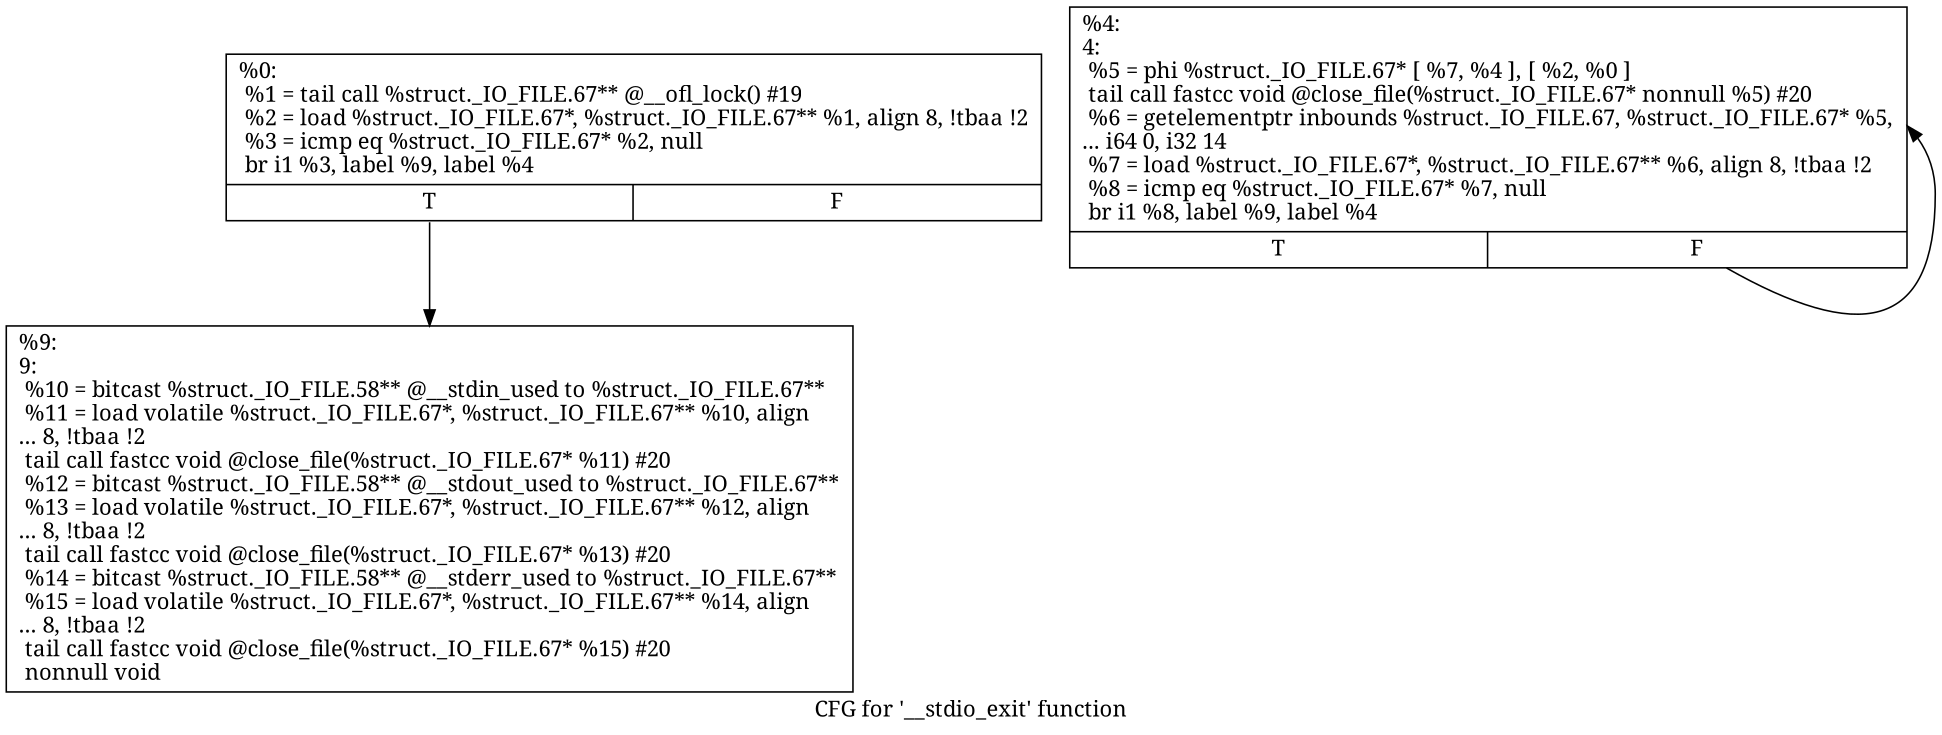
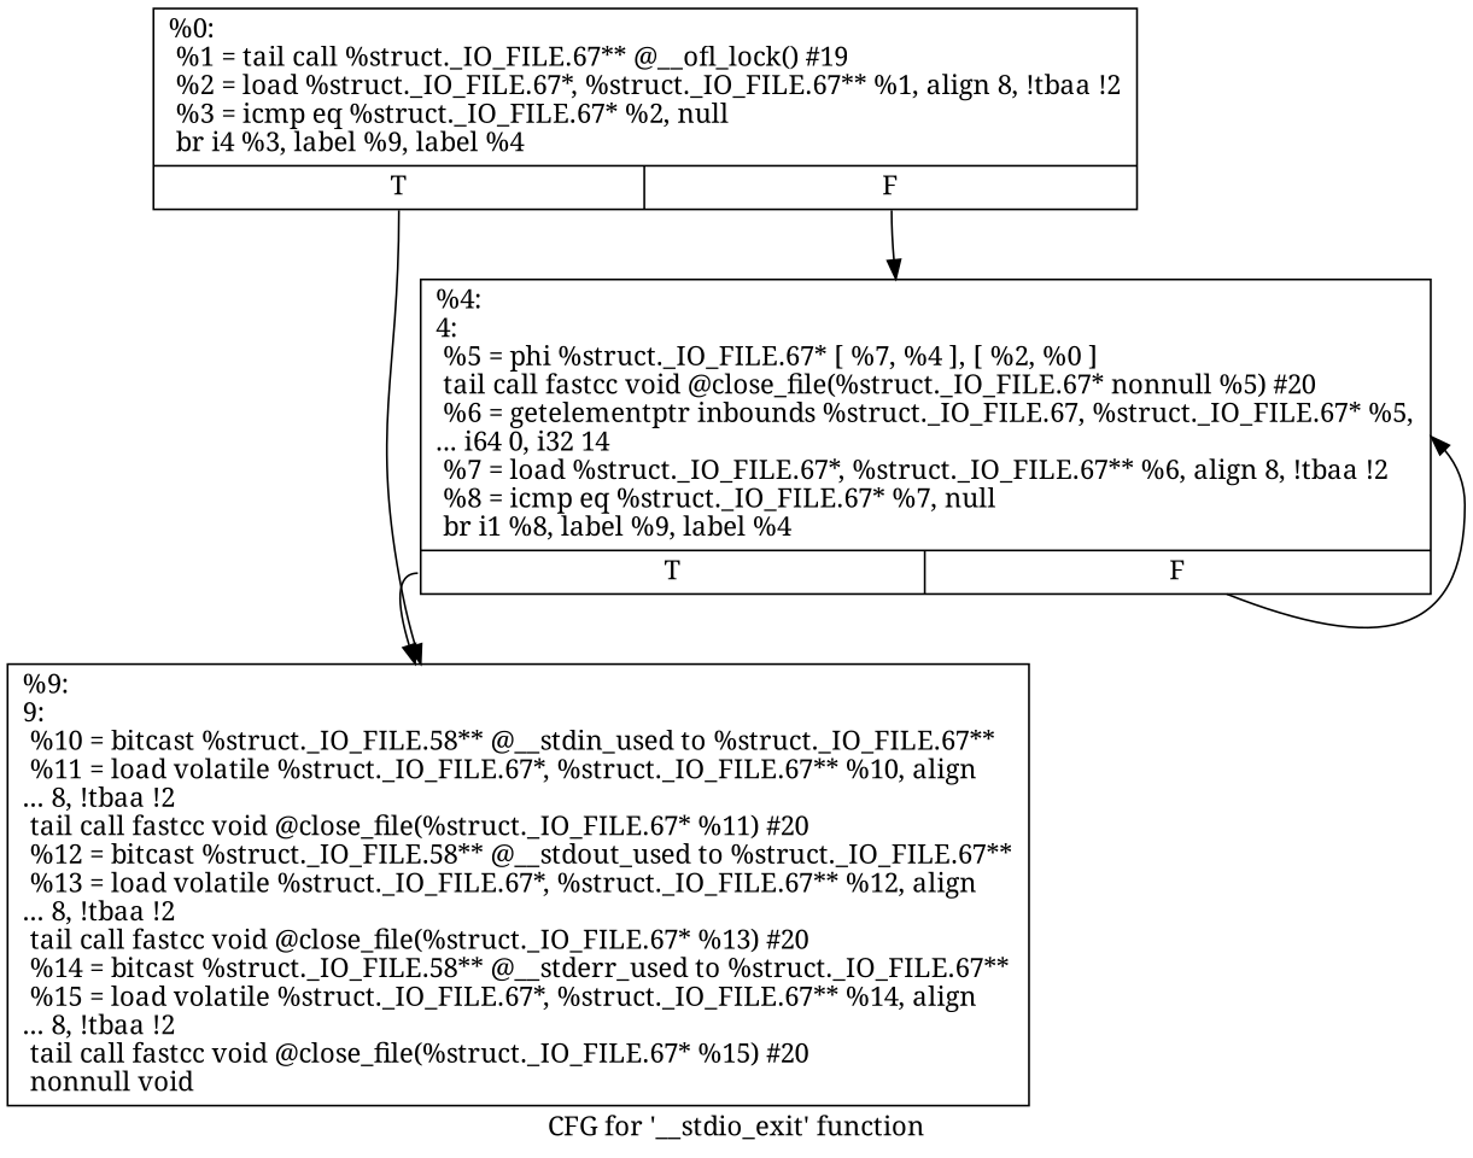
  digraph {
    fontname="Noto Serif"
    label="CFG for '__stdio_exit' function"
    node [fontname="Noto Serif" shape=record]
    edge [fontname="Noto Serif" tailport=s0]
-   n1 [label="{%0:\l  %1 = tail call %struct._IO_FILE.67** @__ofl_lock() #19\l  %2 = load %struct._IO_FILE.67*, %struct._IO_FILE.67** %1, align 8, !tbaa !2\l  %3 = icmp eq %struct._IO_FILE.67* %2, null\l  br i1 %3, label %9, label %4\l|{<s0>T|<s1>F}}"]
+   n1 [label="{%0:\l  %1 = tail call %struct._IO_FILE.67** @__ofl_lock() #19\l  %2 = load %struct._IO_FILE.67*, %struct._IO_FILE.67** %1, align 8, !tbaa !2\l  %3 = icmp eq %struct._IO_FILE.67* %2, null\l  br i4 %3, label %9, label %4\l|{<s0>T|<s1>F}}"]
    n2 [label="{%9:\l9:                                                \l  %10 = bitcast %struct._IO_FILE.58** @__stdin_used to %struct._IO_FILE.67**\l  %11 = load volatile %struct._IO_FILE.67*, %struct._IO_FILE.67** %10, align\l... 8, !tbaa !2\l  tail call fastcc void @close_file(%struct._IO_FILE.67* %11) #20\l  %12 = bitcast %struct._IO_FILE.58** @__stdout_used to %struct._IO_FILE.67**\l  %13 = load volatile %struct._IO_FILE.67*, %struct._IO_FILE.67** %12, align\l... 8, !tbaa !2\l  tail call fastcc void @close_file(%struct._IO_FILE.67* %13) #20\l  %14 = bitcast %struct._IO_FILE.58** @__stderr_used to %struct._IO_FILE.67**\l  %15 = load volatile %struct._IO_FILE.67*, %struct._IO_FILE.67** %14, align\l... 8, !tbaa !2\l  tail call fastcc void @close_file(%struct._IO_FILE.67* %15) #20\l  nonnull void\l}"]
    n3 [label="{%4:\l4:                                                \l  %5 = phi %struct._IO_FILE.67* [ %7, %4 ], [ %2, %0 ]\l  tail call fastcc void @close_file(%struct._IO_FILE.67* nonnull %5) #20\l  %6 = getelementptr inbounds %struct._IO_FILE.67, %struct._IO_FILE.67* %5,\l... i64 0, i32 14\l  %7 = load %struct._IO_FILE.67*, %struct._IO_FILE.67** %6, align 8, !tbaa !2\l  %8 = icmp eq %struct._IO_FILE.67* %7, null\l  br i1 %8, label %9, label %4\l|{<s0>T|<s1>F}}"]
    n1 -> n2
+   n1 -> n3 [tailport=s1]
+   n3 -> n2
    n3 -> n3 [tailport=s1]
  }
